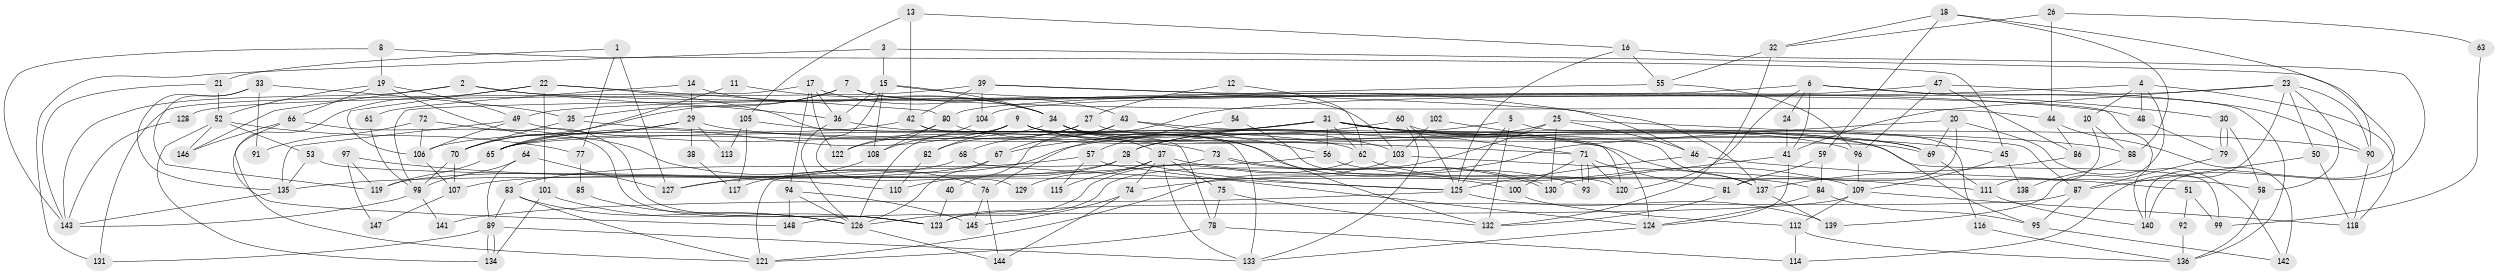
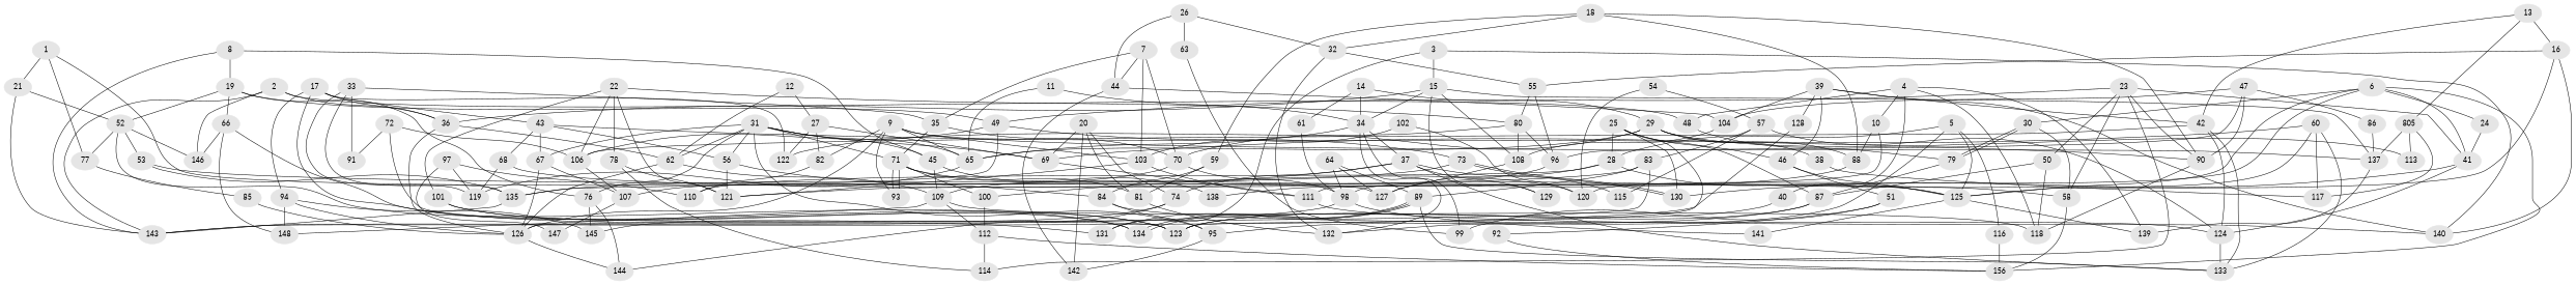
  graph {
    fontname=Lato
    node [color=gray90 fontname=Lato style=filled]
    edge [fontname=Lato]
    1
    21
    77
    127
    143
    52
    85
    2
    36
    48
    146
    126
    62
    79
    3
    15
    131
    140
    137
    34
    108
    129
    4
    10
    40
    118
    139
    88
    111
    123
    5
    28
    116
    125
    132
    110
-   136
+   136 [label=156]
    141
    6
    24
    30
    41
    98
    120
    58
    130
    124
    7
    35
    44
    70
    103
    71
    142
    104
    107
    121
    8
    19
    45
    49
    66
    76
    109
    138
    9
    65
    82
    93
    119
    144
    11
    37
    99
    12
    27
    122
    69
    13
    16
    42
-   105
+   105 [label=805]
    55
    106
    133
    113
    117
    14
    29
    61
    38
    80
    96
    17
    43
    94
    90
    56
    67
    68
    148
    145
    18
    32
    59
    81
    84
    135
    73
    53
    134
    20
    74
    22
    78
    101
    114
    23
    50
    87
    25
    46
    51
    95
    26
    63
    31
    100
    33
    91
-   75
    115
    112
    39
    128
    92
    47
    86
    54
    57
    83
    89
    60
    64
    147
    72
    97
    102
    1 -- 21
    1 -- 77
    1 -- 127
    21 -- 143
    21 -- 52
    77 -- 85
    52 -- 77
    52 -- 146
    52 -- 53
    52 -- 134
    85 -- 126
    2 -- 143
    2 -- 36
    2 -- 48
    2 -- 146
    36 -- 126
    36 -- 62
    48 -- 79
    126 -- 144
    62 -- 126
    62 -- 109
    79 -- 87
    3 -- 15
    3 -- 131
    3 -- 140
    15 -- 36
    15 -- 137
    15 -- 34
    15 -- 108
    15 -- 129
    137 -- 139
    34 -- 132
    34 -- 65
    34 -- 37
    34 -- 99
    108 -- 127
    4 -- 48
    4 -- 10
    4 -- 40
    4 -- 118
    4 -- 139
    10 -- 88
    10 -- 111
    40 -- 123
    88 -- 138
    111 -- 140
    5 -- 28
    5 -- 116
    5 -- 125
    5 -- 132
    28 -- 127
    28 -- 125
    28 -- 110
    116 -- 136
    125 -- 139
    125 -- 141
    6 -- 136
    6 -- 24
    6 -- 30
    6 -- 41
    6 -- 98
    6 -- 120
    24 -- 41
    30 -- 79
    30 -- 79
    30 -- 58
    41 -- 130
    41 -- 124
    98 -- 143
    98 -- 141
    58 -- 136
    124 -- 133
    7 -- 35
    7 -- 44
    7 -- 70
    7 -- 103
    35 -- 70
    35 -- 71
    44 -- 142
-   44 -- 86
+   44 -- 104
    70 -- 98
    70 -- 107
    103 -- 111
    103 -- 121
    71 -- 120
    71 -- 93
    71 -- 93
    71 -- 81
    71 -- 100
    104 -- 108
    107 -- 147
    8 -- 143
    8 -- 19
    8 -- 45
    19 -- 52
    19 -- 49
    19 -- 66
    19 -- 76
    45 -- 109
    45 -- 138
    49 -- 106
    49 -- 135
    49 -- 73
    66 -- 146
    66 -- 123
    66 -- 148
    76 -- 144
    76 -- 145
    109 -- 118
    109 -- 148
    109 -- 112
    9 -- 126
    9 -- 137
    9 -- 103
    9 -- 65
    9 -- 82
    9 -- 93
    65 -- 119
    82 -- 110
    11 -- 34
    11 -- 65
    37 -- 129
    37 -- 133
    37 -- 74
    37 -- 100
-   37 -- 75
    37 -- 115
    12 -- 62
    12 -- 27
    27 -- 82
    27 -- 122
    27 -- 69
    69 -- 111
    13 -- 16
    13 -- 42
    13 -- 105
    16 -- 140
    16 -- 125
    16 -- 55
    42 -- 124
    42 -- 106
    42 -- 133
    105 -- 137
    105 -- 113
    105 -- 117
    55 -- 80
    55 -- 96
    106 -- 107
    14 -- 34
    14 -- 29
    14 -- 61
    29 -- 88
    29 -- 70
    29 -- 65
    29 -- 113
    29 -- 38
    61 -- 98
    38 -- 117
    80 -- 108
    80 -- 122
    80 -- 96
    96 -- 109
    17 -- 36
    17 -- 131
    17 -- 122
    17 -- 43
    17 -- 94
    43 -- 90
    43 -- 56
    43 -- 67
    43 -- 68
    94 -- 126
    94 -- 148
    94 -- 145
    90 -- 118
    56 -- 121
    56 -- 84
    67 -- 126
    67 -- 107
    68 -- 125
    68 -- 119
    18 -- 88
    18 -- 90
    18 -- 32
    18 -- 59
    32 -- 132
    32 -- 55
    59 -- 81
    59 -- 84
    81 -- 132
    84 -- 124
    84 -- 95
    135 -- 143
    73 -- 130
    73 -- 130
    73 -- 135
    53 -- 58
    53 -- 135
    20 -- 142
    20 -- 69
    20 -- 81
    20 -- 74
    74 -- 144
    74 -- 145
    22 -- 121
    22 -- 106
    22 -- 80
    22 -- 78
    22 -- 101
    78 -- 121
    78 -- 114
    101 -- 123
    101 -- 134
    23 -- 41
    23 -- 58
    23 -- 49
    23 -- 90
    23 -- 114
    23 -- 50
    50 -- 118
    50 -- 87
    87 -- 123
    87 -- 95
    25 -- 123
    25 -- 28
    25 -- 130
    25 -- 87
    25 -- 46
    46 -- 125
    46 -- 51
    51 -- 99
    51 -- 92
    95 -- 142
    26 -- 44
    26 -- 32
    26 -- 63
    63 -- 99
    31 -- 62
    31 -- 71
    31 -- 45
    31 -- 76
    31 -- 65
    31 -- 69
    31 -- 56
    31 -- 67
    31 -- 95
    100 -- 112
    33 -- 35
    33 -- 119
    33 -- 135
    33 -- 91
-   75 -- 132
-   75 -- 78
    112 -- 136
    112 -- 114
    39 -- 140
    39 -- 104
    39 -- 42
    39 -- 46
    39 -- 128
    128 -- 143
    92 -- 136
    47 -- 104
    47 -- 96
    47 -- 90
    47 -- 86
    86 -- 137
    54 -- 120
    54 -- 57
    57 -- 124
    57 -- 115
    57 -- 83
    83 -- 126
    83 -- 121
    83 -- 89
    89 -- 131
    89 -- 133
    89 -- 134
    89 -- 134
    60 -- 125
    60 -- 69
    60 -- 133
    60 -- 117
    64 -- 127
    64 -- 98
    64 -- 89
    72 -- 123
    72 -- 106
    72 -- 91
    97 -- 110
    97 -- 119
    97 -- 147
    102 -- 120
    102 -- 103
  }
